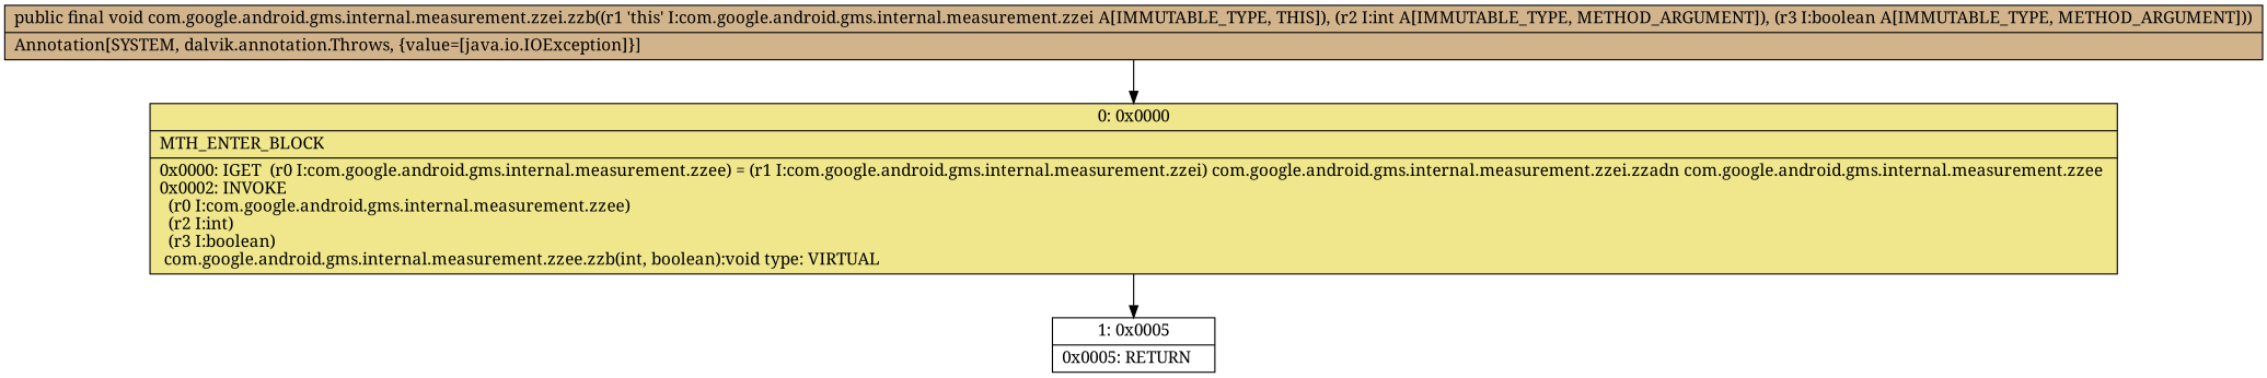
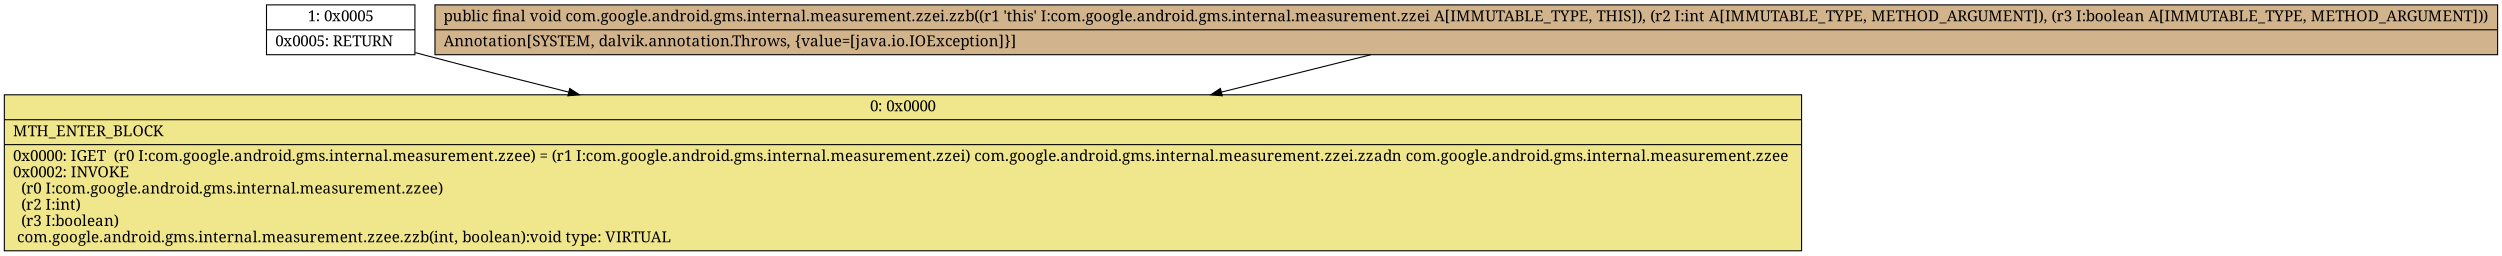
  digraph {
    fontname="Noto Serif"
    node [shape=record style=filled fontname="Noto Serif"]
    edge [fontname="Noto Serif"]
    n1 [label="{0\:\ 0x0000|MTH_ENTER_BLOCK\l|0x0000: IGET  (r0 I:com.google.android.gms.internal.measurement.zzee) = (r1 I:com.google.android.gms.internal.measurement.zzei) com.google.android.gms.internal.measurement.zzei.zzadn com.google.android.gms.internal.measurement.zzee \l0x0002: INVOKE  \l  (r0 I:com.google.android.gms.internal.measurement.zzee)\l  (r2 I:int)\l  (r3 I:boolean)\l com.google.android.gms.internal.measurement.zzee.zzb(int, boolean):void type: VIRTUAL \l}" fillcolor=khaki]
    n2 [label="{1\:\ 0x0005|0x0005: RETURN   \l}" fillcolor=white]
    n3 [label="{public final void com.google.android.gms.internal.measurement.zzei.zzb((r1 'this' I:com.google.android.gms.internal.measurement.zzei A[IMMUTABLE_TYPE, THIS]), (r2 I:int A[IMMUTABLE_TYPE, METHOD_ARGUMENT]), (r3 I:boolean A[IMMUTABLE_TYPE, METHOD_ARGUMENT]))  | Annotation[SYSTEM, dalvik.annotation.Throws, \{value=[java.io.IOException]\}]\l}" fillcolor=tan]
-   n1 -> n2
+   n2 -> n1
    n3 -> n1
  }
